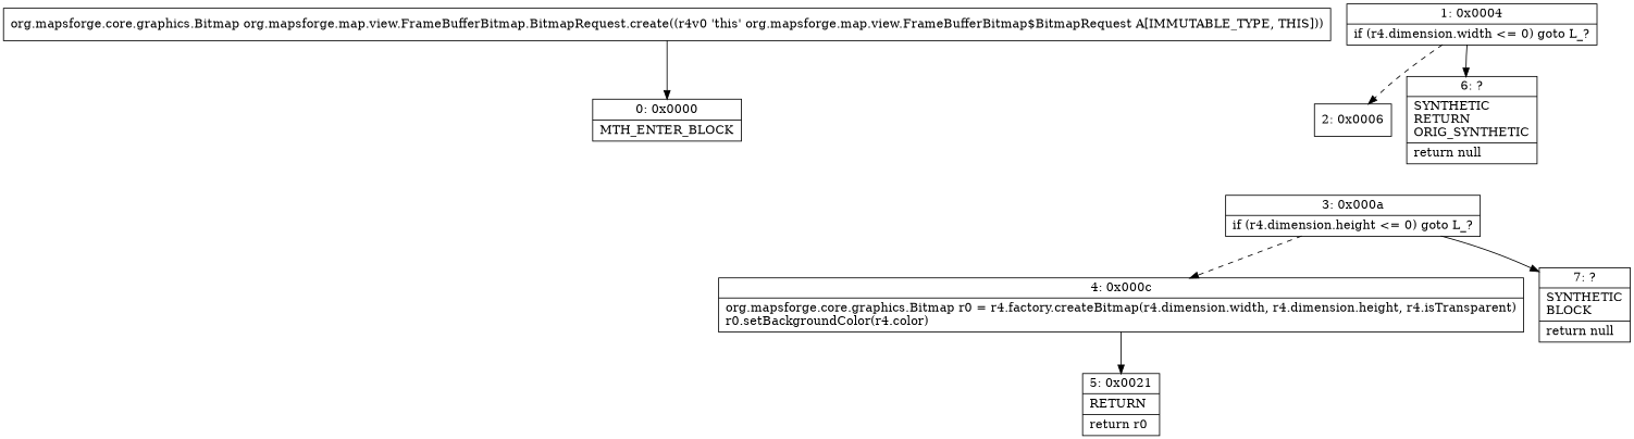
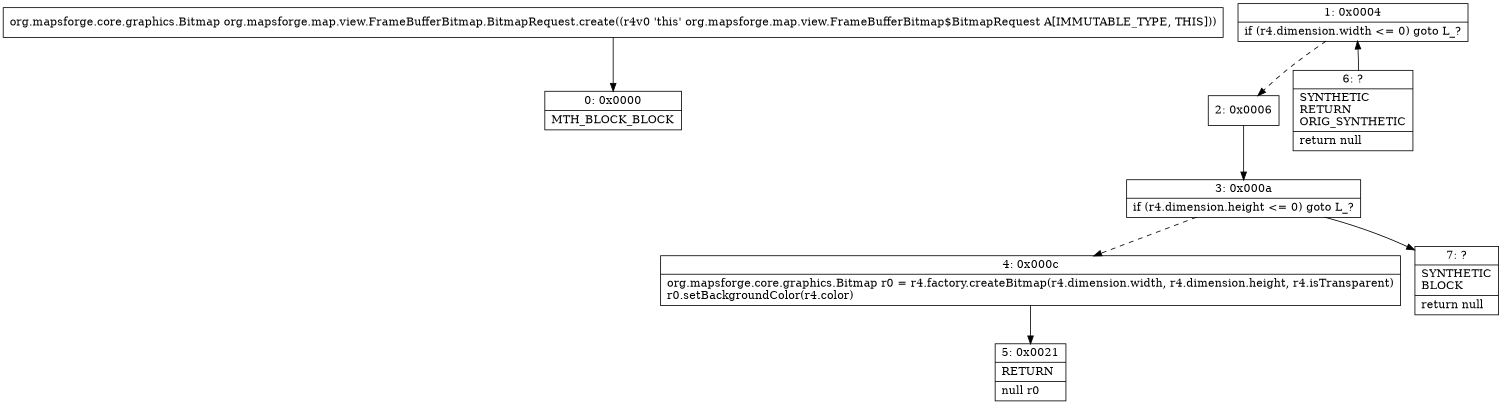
  digraph {
    node [shape=record]
-   n1 [label="{0\:\ 0x0000|MTH_ENTER_BLOCK\l}"]
+   n1 [label="{0\:\ 0x0000|MTH_BLOCK_BLOCK\l}"]
    n2 [label="{1\:\ 0x0004|if (r4.dimension.width \<= 0) goto L_?\l}"]
    n3 [label="{2\:\ 0x0006}"]
    n4 [label="{6\:\ ?|SYNTHETIC\lRETURN\lORIG_SYNTHETIC\l|return null\l}"]
    n5 [label="{3\:\ 0x000a|if (r4.dimension.height \<= 0) goto L_?\l}"]
    n6 [label="{4\:\ 0x000c|org.mapsforge.core.graphics.Bitmap r0 = r4.factory.createBitmap(r4.dimension.width, r4.dimension.height, r4.isTransparent)\lr0.setBackgroundColor(r4.color)\l}"]
    n7 [label="{7\:\ ?|SYNTHETIC\lBLOCK\l|return null\l}"]
-   n8 [label="{5\:\ 0x0021|RETURN\l|return r0\l}"]
+   n8 [label="{5\:\ 0x0021|RETURN\l|null r0\l}"]
    n9 [label="{org.mapsforge.core.graphics.Bitmap org.mapsforge.map.view.FrameBufferBitmap.BitmapRequest.create((r4v0 'this' org.mapsforge.map.view.FrameBufferBitmap$BitmapRequest A[IMMUTABLE_TYPE, THIS])) }"]
    n2 -> n3 [style=dashed]
-   n2 -> n4
+   n4 -> n2
+   n3 -> n5
    n5 -> n6 [style=dashed]
    n5 -> n7
    n6 -> n8
    n9 -> n1
  }
